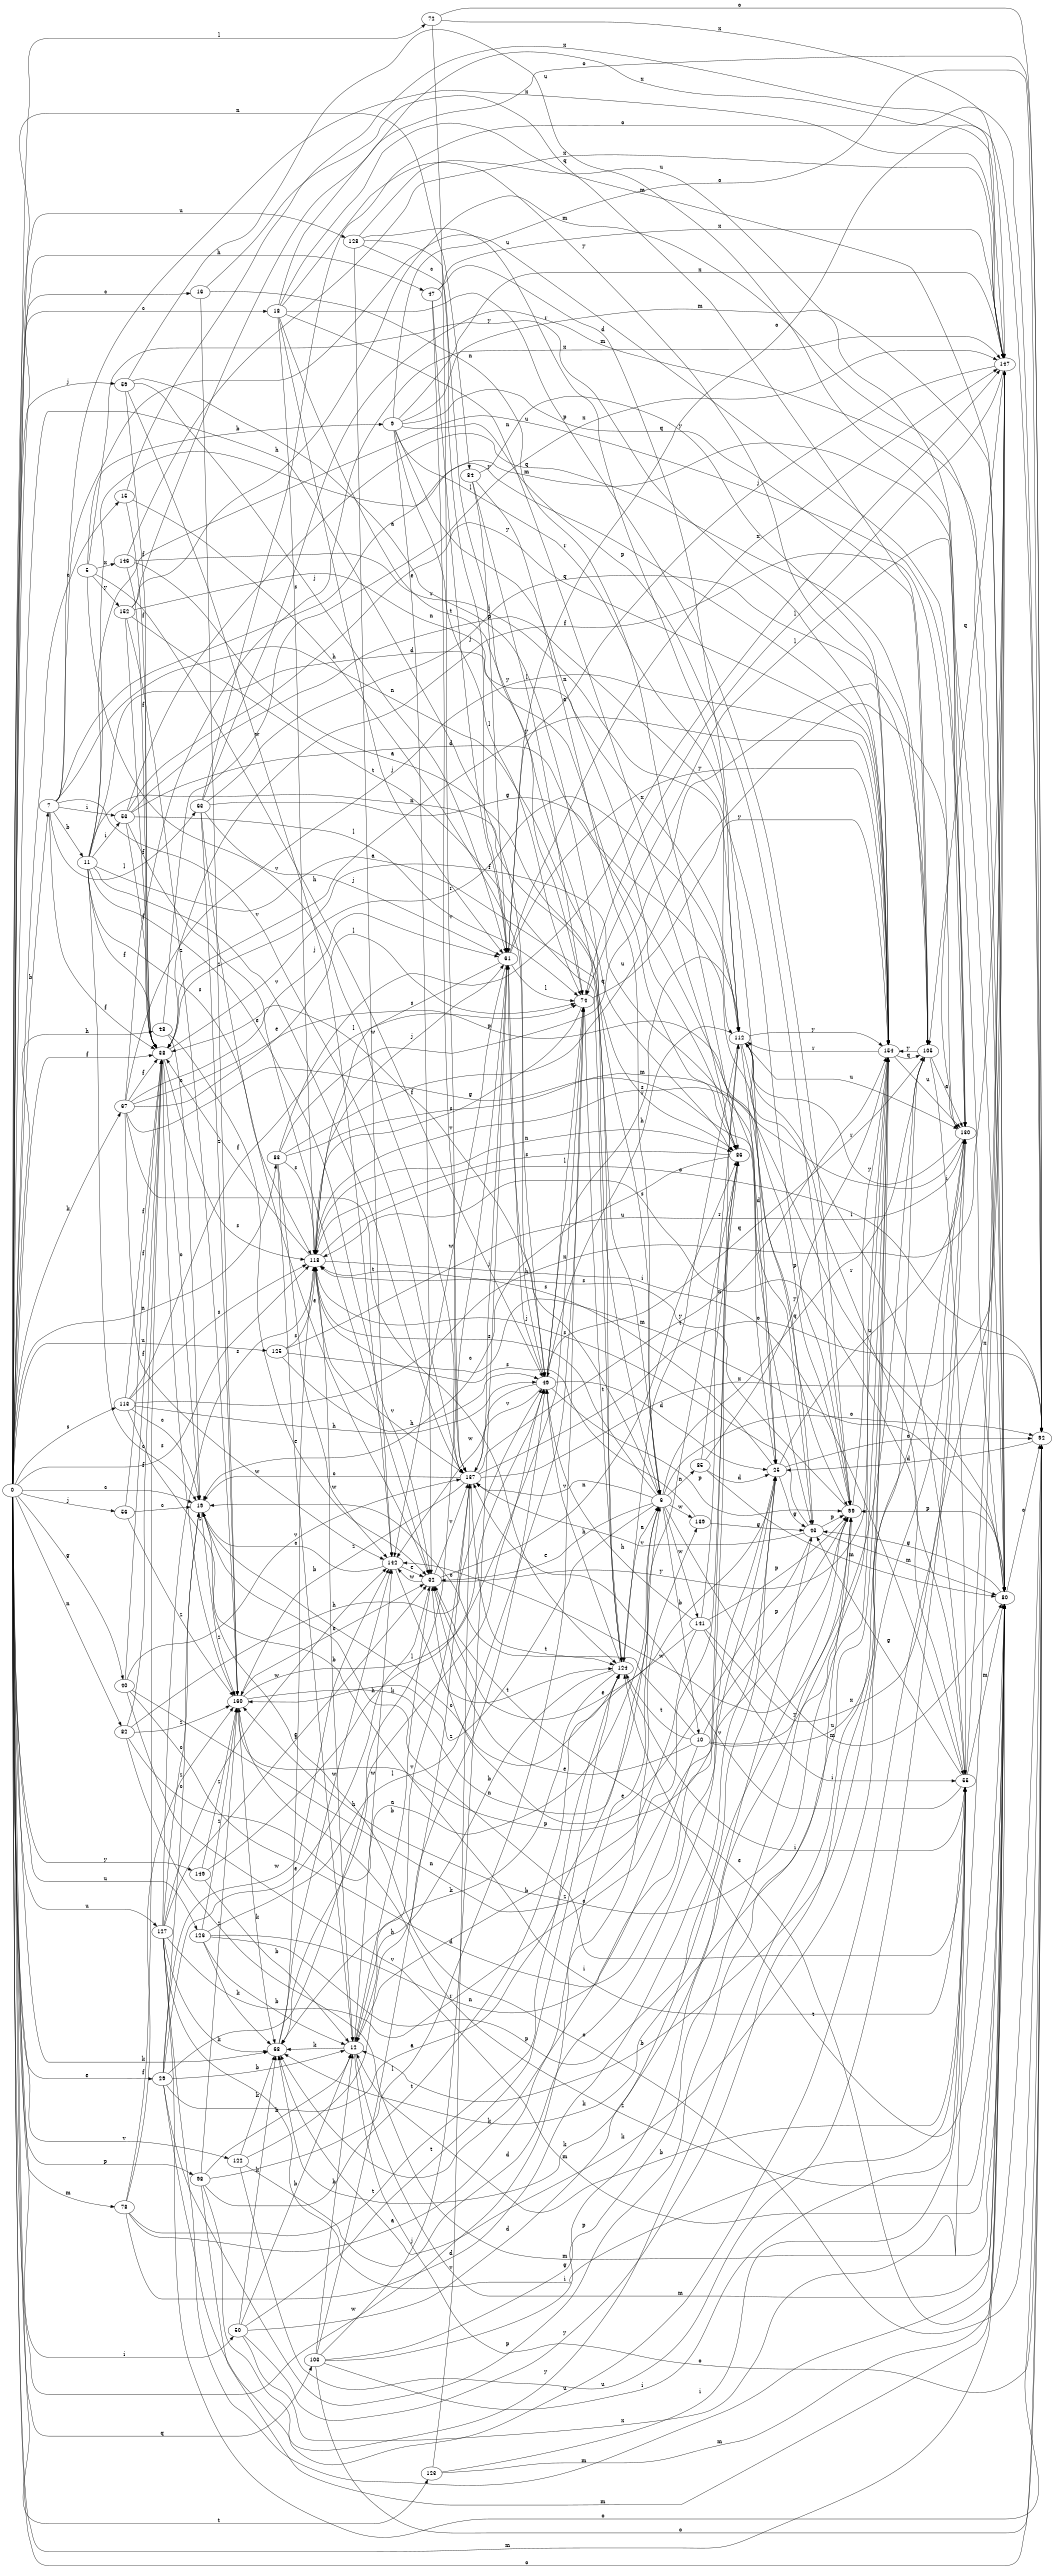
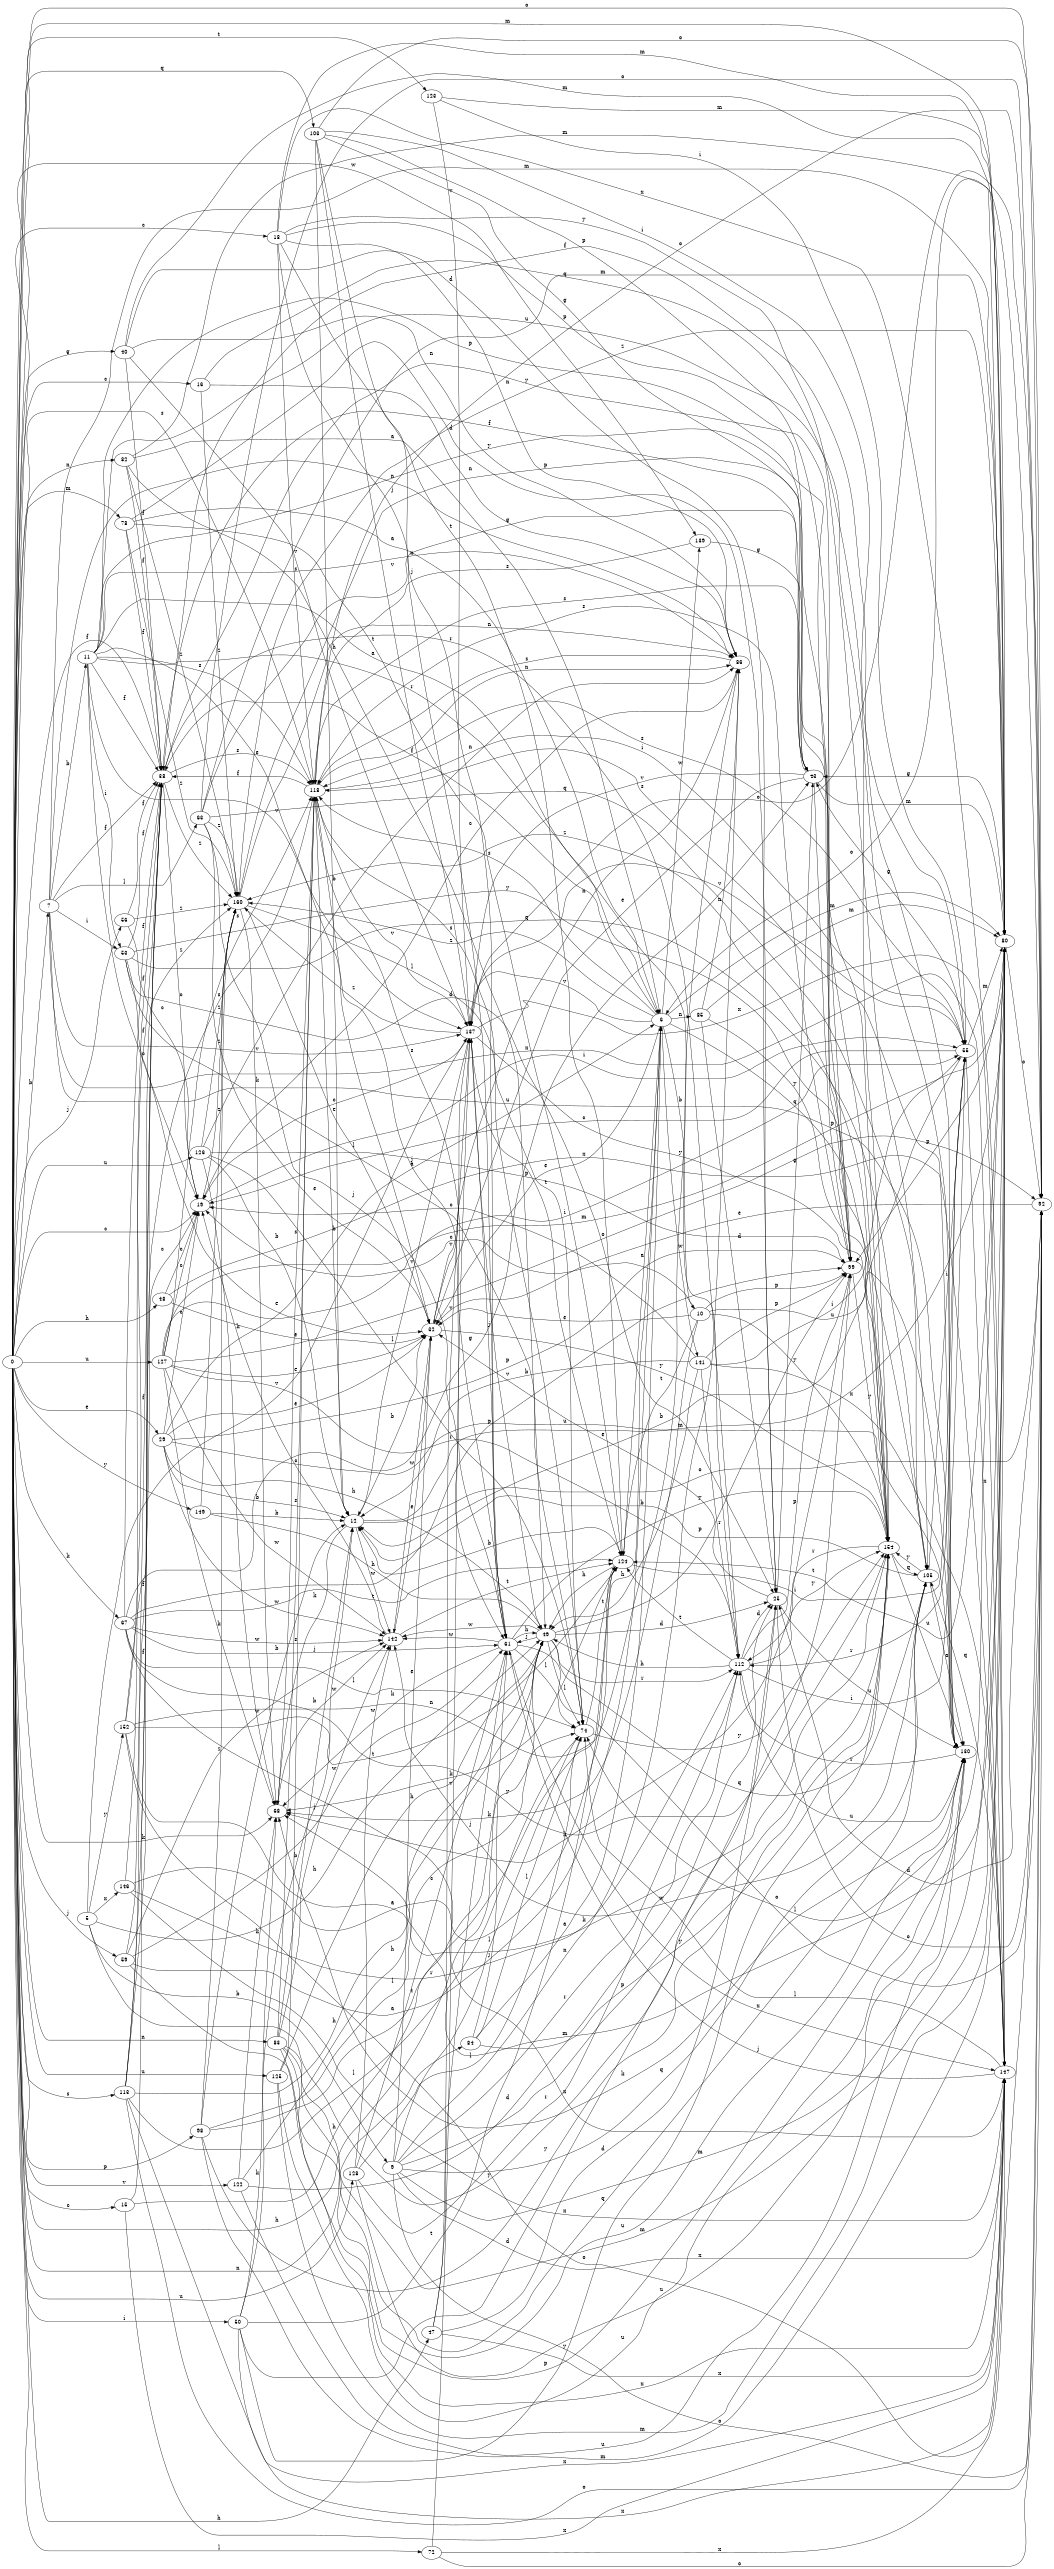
  strict digraph {
    rankdir=LR
    0
    7
    15
    16
    18
    19
    29
    38
    40
    47
    48
    49
    50
    56
    59
    67
    68
    72
    78
    80
    82
    83
    84
    92
    98
    103
    113
    118
    123
    125
    126
    127
    128
    n34 [label=122]
    139
    149
    137
    11
    53
    n40 [label=63]
    86
    130
    147
    105
    160
    154
    124
    99
    61
    55
    6
    32
    12
    142
    112
    25
    74
    43
    5
    9
    146
    152
    10
    85
    141
    0 -> 7 [label=b]
    0 -> 15 [label=c]
    0 -> 16 [label=c]
    0 -> 18 [label=c]
    0 -> 19 [label=c]
    0 -> 29 [label=e]
    0 -> 38 [label=f]
    0 -> 40 [label=g]
    0 -> 47 [label=h]
    0 -> 48 [label=h]
    0 -> 49 [label=h]
    0 -> 50 [label=i]
    0 -> 56 [label=j]
    0 -> 59 [label=j]
    0 -> 67 [label=k]
    0 -> 68 [label=k]
    0 -> 72 [label=l]
    0 -> 78 [label=m]
    0 -> 80 [label=m]
    0 -> 82 [label=n]
    0 -> 83 [label=n]
    0 -> 84 [label=n]
    0 -> 92 [label=o]
    0 -> 98 [label=p]
    0 -> 103 [label=q]
    0 -> 113 [label=s]
    0 -> 118 [label=s]
    0 -> 123 [label=t]
    0 -> 125 [label=u]
    0 -> 126 [label=u]
    0 -> 127 [label=u]
    0 -> 128 [label=u]
    0 -> n34 [label=v]
    0 -> 139 [label=w]
    0 -> 149 [label=y]
    7 -> 38 [label=f]
    7 -> 80 [label=m]
    7 -> 137 [label=v]
    7 -> 11 [label=b]
    7 -> 53 [label=i]
    7 -> n40 [label=l]
    7 -> 86 [label=n]
    7 -> 130 [label=u]
    7 -> 147 [label=x]
    15 -> 38 [label=f]
    15 -> 49 [label=h]
    15 -> 147 [label=x]
    16 -> 86 [label=n]
    16 -> 105 [label=q]
    16 -> 160 [label=z]
    18 -> 80 [label=m]
    18 -> 118 [label=s]
    18 -> 86 [label=n]
    18 -> 147 [label=x]
    18 -> 154 [label=y]
    18 -> 124 [label=t]
    18 -> 99 [label=p]
    18 -> 61 [label=j]
    19 -> 160 [label=z]
    19 -> 55 [label=i]
    29 -> 19 [label=c]
    29 -> 49 [label=h]
    29 -> 130 [label=u]
    29 -> 99 [label=p]
    29 -> 6 [label=a]
    29 -> 32 [label=e]
    29 -> 12 [label=b]
    29 -> 142 [label=w]
    38 -> 19 [label=c]
    38 -> 118 [label=s]
    38 -> 160 [label=z]
    38 -> 154 [label=y]
    38 -> 112 [label=r]
    40 -> 38 [label=f]
    40 -> 80 [label=m]
    40 -> 137 [label=v]
    40 -> 86 [label=n]
    40 -> 25 [label=d]
    47 -> 137 [label=v]
    47 -> 147 [label=x]
    47 -> 61 [label=j]
    47 -> 25 [label=d]
    48 -> 19 [label=c]
    48 -> 147 [label=x]
    48 -> 32 [label=e]
    49 -> 137 [label=v]
    49 -> 105 [label=q]
    49 -> 99 [label=p]
    49 -> 61 [label=j]
    49 -> 142 [label=w]
    49 -> 112 [label=r]
    49 -> 25 [label=d]
    49 -> 74 [label=l]
    50 -> 68 [label=k]
    50 -> 147 [label=x]
    50 -> 154 [label=y]
    50 -> 124 [label=t]
    50 -> 12 [label=b]
    50 -> 25 [label=d]
    56 -> 19 [label=c]
    56 -> 38 [label=f]
    56 -> 160 [label=z]
    59 -> 38 [label=f]
-   59 -> 130 [label=u]
+   59 -> 130 [label=p]
    59 -> 61 [label=j]
    59 -> 6 [label=a]
    59 -> 142 [label=w]
    67 -> 38 [label=f]
    67 -> 147 [label=x]
    67 -> 154 [label=y]
    67 -> 124 [label=t]
    67 -> 99 [label=p]
    67 -> 61 [label=j]
    67 -> 142 [label=w]
    67 -> 74 [label=l]
    67 -> 43 [label=g]
    68 -> 118 [label=s]
    68 -> 142 [label=w]
    72 -> 92 [label=o]
    72 -> 137 [label=v]
    72 -> 147 [label=x]
    78 -> 38 [label=f]
    78 -> 160 [label=z]
    78 -> 124 [label=t]
    78 -> 6 [label=a]
    78 -> 25 [label=d]
    80 -> 92 [label=o]
    80 -> 160 [label=z]
    80 -> 124 [label=t]
    80 -> 99 [label=p]
    80 -> 74 [label=l]
    80 -> 43 [label=g]
    82 -> 38 [label=f]
    82 -> 49 [label=h]
    82 -> 80 [label=m]
    82 -> 160 [label=z]
    82 -> 6 [label=a]
    83 -> 80 [label=m]
    83 -> 118 [label=s]
    83 -> 130 [label=u]
    83 -> 147 [label=x]
    83 -> 105 [label=q]
    83 -> 12 [label=b]
    83 -> 142 [label=w]
    84 -> 154 [label=y]
    84 -> 61 [label=j]
    84 -> 6 [label=a]
    84 -> 74 [label=l]
    92 -> 32 [label=e]
    92 -> 25 [label=d]
    98 -> 80 [label=m]
    98 -> 160 [label=z]
    98 -> 154 [label=y]
    98 -> 124 [label=t]
    98 -> 12 [label=b]
    98 -> 74 [label=l]
    103 -> 92 [label=o]
    103 -> 137 [label=v]
    103 -> 99 [label=p]
    103 -> 61 [label=j]
    103 -> 55 [label=i]
    103 -> 12 [label=b]
    103 -> 43 [label=g]
    113 -> 19 [label=c]
    113 -> 38 [label=f]
    113 -> 49 [label=h]
    113 -> 92 [label=o]
    113 -> 118 [label=s]
    113 -> 147 [label=x]
    113 -> 74 [label=l]
    118 -> 38 [label=f]
    118 -> 92 [label=o]
    118 -> 137 [label=v]
    118 -> 86 [label=n]
    118 -> 61 [label=j]
    118 -> 55 [label=i]
    118 -> 12 [label=b]
    123 -> 80 [label=m]
    123 -> 137 [label=v]
    123 -> 55 [label=i]
    125 -> 49 [label=h]
    125 -> 80 [label=m]
    125 -> 118 [label=s]
    125 -> 130 [label=u]
    126 -> 68 [label=k]
    126 -> 86 [label=n]
    126 -> 160 [label=z]
    126 -> 99 [label=p]
    126 -> 12 [label=b]
    126 -> 74 [label=l]
    127 -> 19 [label=c]
    127 -> 68 [label=k]
    127 -> 80 [label=m]
    127 -> 92 [label=o]
    127 -> 118 [label=s]
    127 -> 55 [label=i]
    127 -> 32 [label=e]
    127 -> 142 [label=w]
    127 -> 112 [label=r]
    128 -> 130 [label=u]
    128 -> 61 [label=c]
    128 -> 142 [label=w]
    128 -> 112 [label=r]
    128 -> 74 [label=l]
    n34 -> 49 [label=h]
    n34 -> 68 [label=k]
    n34 -> 130 [label=u]
    n34 -> 25 [label=d]
    139 -> 118 [label=s]
    139 -> 43 [label=g]
    149 -> 49 [label=h]
    149 -> 160 [label=z]
    149 -> 12 [label=b]
    137 -> 19 [label=c]
    137 -> 92 [label=o]
    137 -> 147 [label=x]
    137 -> 160 [label=z]
    137 -> 154 [label=y]
    137 -> 124 [label=t]
    137 -> 61 [label=j]
    11 -> 19 [label=c]
    11 -> 38 [label=f]
    11 -> 118 [label=s]
    11 -> 137 [label=v]
    11 -> 53 [label=i]
    11 -> 86 [label=n]
    11 -> 130 [label=u]
    11 -> 154 [label=y]
    11 -> 6 [label=a]
    11 -> 32 [label=e]
-   11 -> 112 [label=d]
+   11 -> 112 [label=r]
    53 -> 38 [label=f]
    53 -> 105 [label=q]
    53 -> 154 [label=y]
-   53 -> 99 [label=p]
+   11 -> 99 [label=p]
    53 -> 32 [label=e]
    53 -> 25 [label=d]
    53 -> 74 [label=l]
    n40 -> 80 [label=m]
    n40 -> 92 [label=o]
    n40 -> 105 [label=q]
    n40 -> 160 [label=z]
    n40 -> 61 [label=j]
    n40 -> 32 [label=e]
    n40 -> 43 [label=g]
    86 -> 19 [label=c]
    86 -> 118 [label=s]
    130 -> 38 [label=f]
    130 -> 68 [label=k]
    130 -> 118 [label=s]
    130 -> 112 [label=r]
    147 -> 105 [label=q]
    147 -> 61 [label=j]
    147 -> 74 [label=l]
    105 -> 130 [label=a]
    105 -> 154 [label=y]
    105 -> 55 [label=i]
    105 -> 12 [label=b]
    105 -> 142 [label=w]
    160 -> 68 [label=k]
    160 -> 86 [label=n]
    160 -> 99 [label=p]
    160 -> 32 [label=e]
    160 -> 74 [label=l]
    154 -> 68 [label=k]
    154 -> 130 [label=u]
    154 -> 105 [label=q]
    154 -> 160 [label=z]
    154 -> 112 [label=r]
    124 -> 49 [label=h]
    124 -> 68 [label=k]
    124 -> 55 [label=i]
    124 -> 6 [label=a]
    124 -> 12 [label=b]
    99 -> 68 [label=k]
    99 -> 118 [label=s]
    99 -> 154 [label=y]
    61 -> 49 [label=h]
    61 -> 68 [label=k]
    61 -> 92 [label=o]
    61 -> 118 [label=s]
    61 -> 147 [label=x]
    61 -> 154 [label=y]
    61 -> 142 [label=w]
    61 -> 74 [label=l]
    55 -> 19 [label=c]
    55 -> 80 [label=m]
    55 -> 118 [label=s]
    55 -> 137 [label=v]
    55 -> 147 [label=x]
    55 -> 12 [label=b]
    55 -> 112 [label=r]
    55 -> 43 [label=g]
    6 -> 38 [label=f]
    6 -> 80 [label=m]
-   6 -> 92 [label=o]
+   92 -> 6 [label=o]
    6 -> 118 [label=s]
    6 -> 139 [label=w]
    6 -> 137 [label=v]
    6 -> 105 [label=q]
    6 -> 160 [label=z]
    6 -> 32 [label=e]
    6 -> 10 [label=b]
    6 -> 85 [label=n]
    6 -> 141 [label=w]
    32 -> 137 [label=v]
    32 -> 86 [label=n]
    32 -> 154 [label=y]
    32 -> 12 [label=b]
    32 -> 142 [label=w]
    12 -> 68 [label=k]
    12 -> 80 [label=m]
    12 -> 92 [label=o]
    12 -> 137 [label=v]
    12 -> 142 [label=w]
    142 -> 19 [label=c]
    142 -> 124 [label=t]
    142 -> 32 [label=e]
    112 -> 49 [label=h]
    112 -> 130 [label=u]
    112 -> 154 [label=y]
    112 -> 124 [label=t]
    112 -> 99 [label=p]
    112 -> 55 [label=i]
    112 -> 25 [label=d]
    25 -> 92 [label=o]
-   25 -> 118 [label=s]
    25 -> 130 [label=u]
    25 -> 32 [label=e]
    25 -> 43 [label=g]
    74 -> 118 [label=s]
    74 -> 154 [label=y]
    74 -> 124 [label=t]
    43 -> 38 [label=f]
    43 -> 80 [label=m]
    43 -> 118 [label=s]
    43 -> 137 [label=v]
    43 -> 99 [label=p]
    43 -> 32 [label=e]
    5 -> 49 [label=h]
    5 -> 137 [label=v]
    5 -> 154 [label=y]
    5 -> 9 [label=b]
    5 -> 146 [label=x]
    5 -> 152 [label=y]
    9 -> 80 [label=m]
    9 -> 92 [label=o]
    9 -> 86 [label=n]
    9 -> 147 [label=x]
    9 -> 105 [label=q]
    9 -> 99 [label=p]
    9 -> 32 [label=e]
    9 -> 112 [label=r]
    9 -> 74 [label=l]
    146 -> 38 [label=f]
    146 -> 147 [label=x]
    146 -> 6 [label=a]
    146 -> 112 [label=r]
    152 -> 38 [label=f]
    152 -> 80 [label=m]
    152 -> 92 [label=o]
    152 -> 86 [label=n]
    152 -> 160 [label=z]
    152 -> 124 [label=t]
    10 -> 19 [label=c]
    10 -> 68 [label=k]
    10 -> 130 [label=u]
    10 -> 154 [label=y]
    10 -> 124 [label=t]
    10 -> 99 [label=p]
    10 -> 32 [label=e]
    85 -> 80 [label=m]
    85 -> 86 [label=n]
    85 -> 154 [label=y]
    85 -> 25 [label=d]
    141 -> 19 [label=c]
    141 -> 49 [label=h]
    141 -> 147 [label=x]
    141 -> 99 [label=p]
    141 -> 55 [label=i]
    141 -> 12 [label=b]
    141 -> 112 [label=r]
  }
